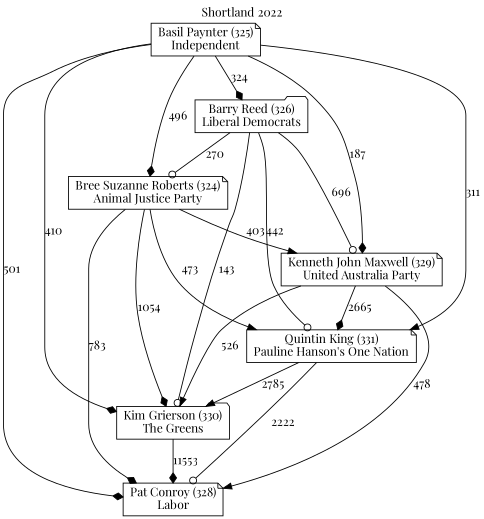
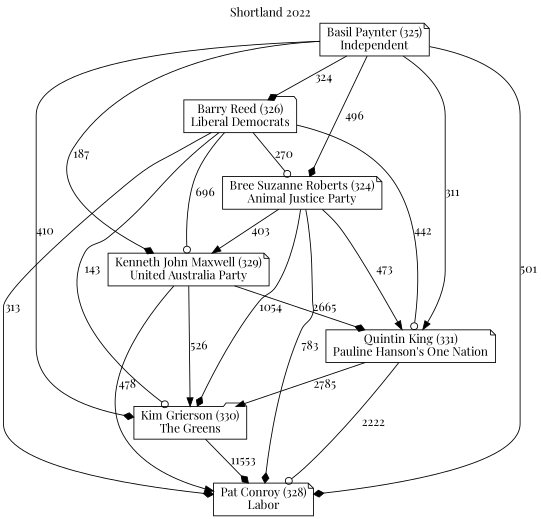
  digraph {
    fontname="Playfair Display"
    label="Shortland 2022"
    labelloc=t
    mclimit=10
    node [fontname="Playfair Display" shape=note]
    edge [arrowhead=diamond fontname="Playfair Display"]
    n1 [label="Kenneth John Maxwell (329)\nUnited Australia Party"]
    n2 [label="Kim Grierson (330)\nThe Greens" shape=folder]
    n3 [label="Quintin King (331)\nPauline Hanson's One Nation"]
    n4 [label="Pat Conroy (328)\nLabor"]
    n5 [label="Barry Reed (326)\nLiberal Democrats" shape=folder]
    n6 [label="Bree Suzanne Roberts (324)\nAnimal Justice Party"]
    n7 [label="Basil Paynter (325)\nIndependent"]
    n1 -> n2 [arrowhead=normal label=526]
    n1 -> n3 [label=2665]
    n1 -> n4 [arrowhead=normal label=478]
    n2 -> n4 [label=11553]
    n3 -> n2 [arrowhead=normal label=2785]
    n3 -> n4 [arrowhead=odot label=2222]
    n5 -> n1 [arrowhead=odot label=696]
    n5 -> n2 [arrowhead=odot label=143]
    n5 -> n3 [arrowhead=odot label=442]
+   n5 -> n4 [label=313]
    n5 -> n6 [arrowhead=odot label=270]
    n6 -> n1 [arrowhead=normal label=403]
    n6 -> n2 [label=1054]
    n6 -> n3 [arrowhead=normal label=473]
    n6 -> n4 [label=783]
    n7 -> n1 [label=187]
    n7 -> n2 [label=410]
    n7 -> n3 [arrowhead=normal label=311]
    n7 -> n4 [label=501]
    n7 -> n5 [label=324]
    n7 -> n6 [label=496]
  }
